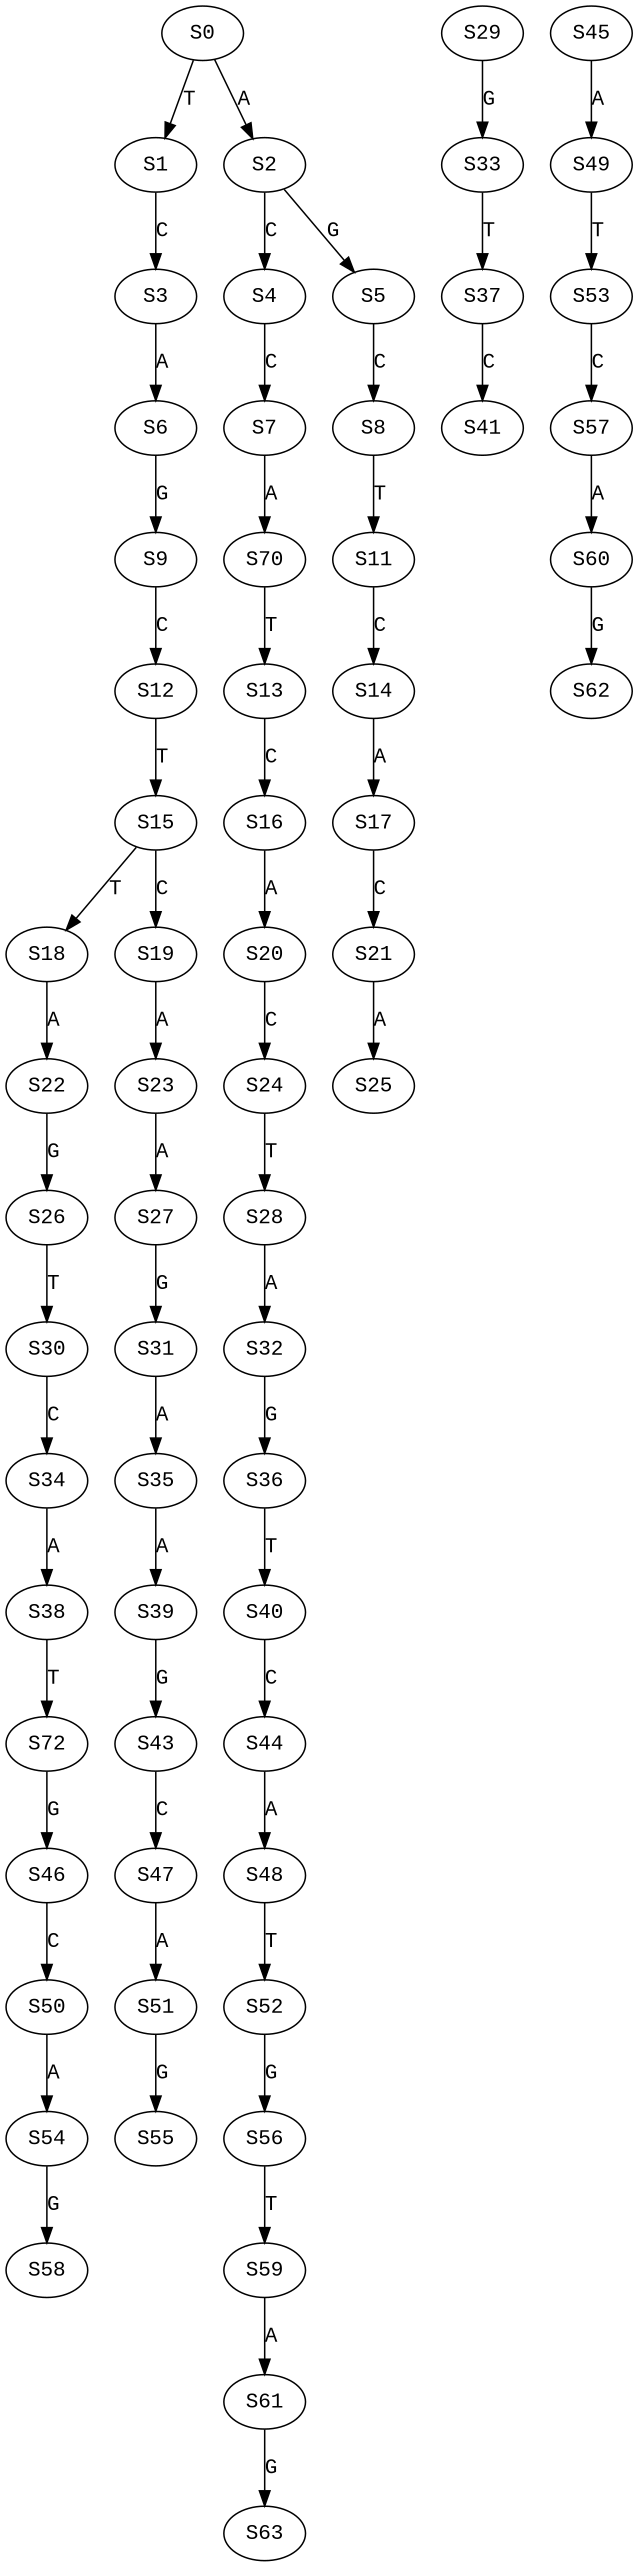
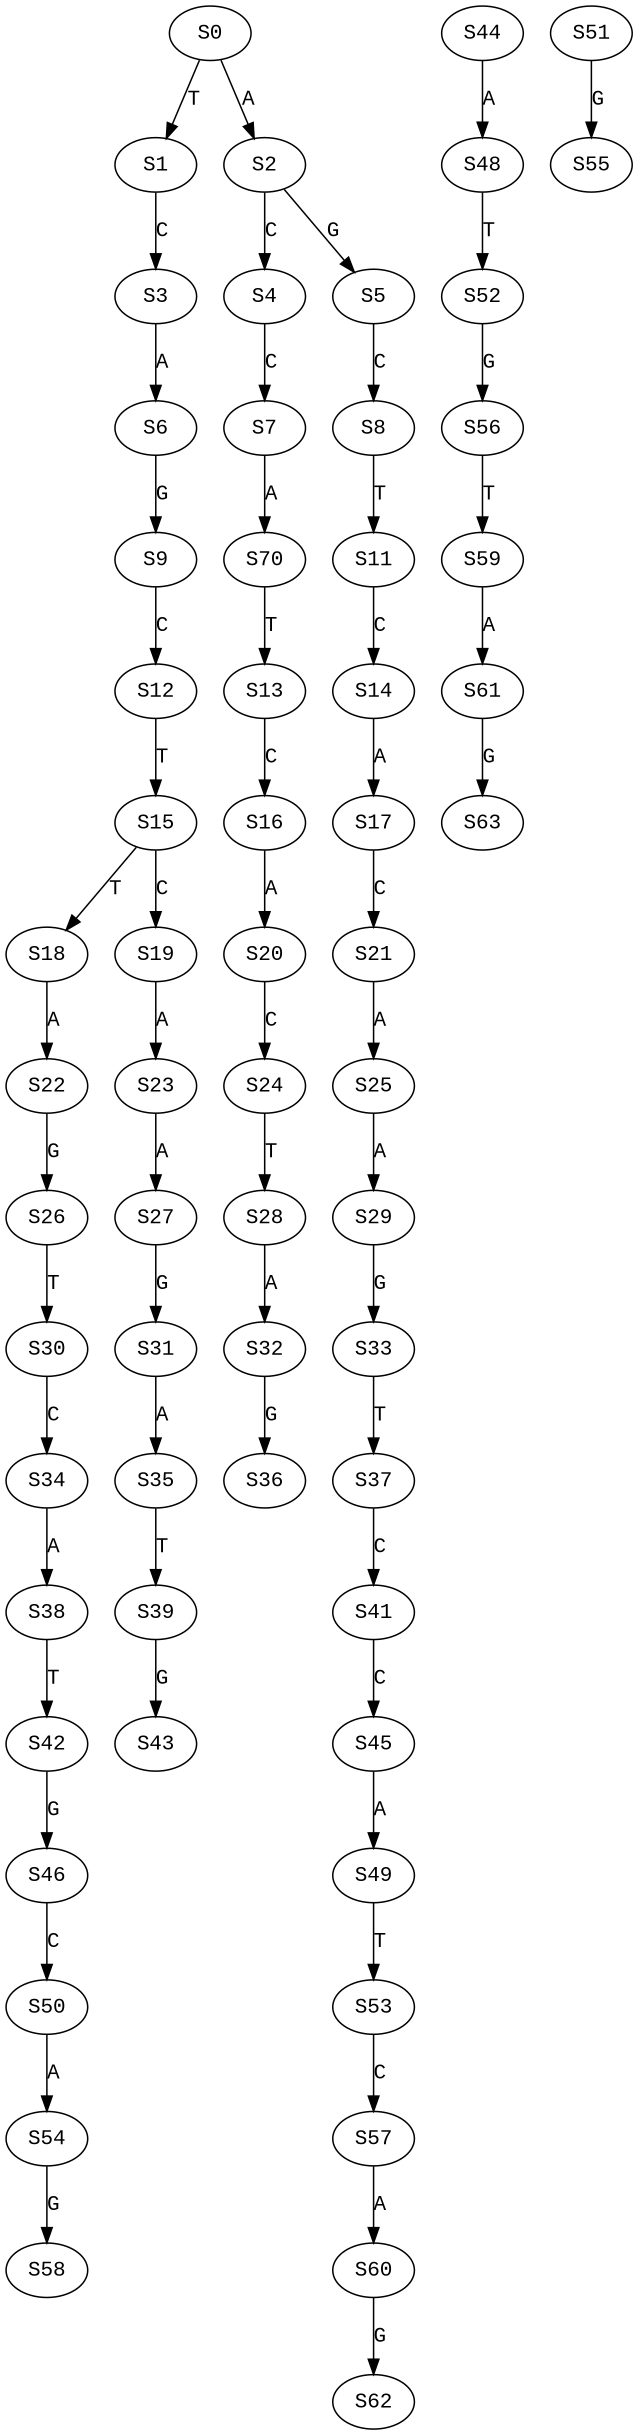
  strict digraph {
    fontname="Liberation Mono"
    node [fontname="Liberation Mono"]
    edge [fontname="Liberation Mono"]
    S0
    S1
    S2
    S3
    S4
    S5
    S6
    S7
    S8
    S9
    n11 [label=S70]
    S11
    S12
    S13
    S14
    S15
    S16
    S17
    S18
    S19
    S20
    S21
    S22
    S23
    S24
    S25
    S26
    S27
    S28
    S29
    S30
    S31
    S32
    S33
    S34
    S35
    S36
    S37
    S38
    S39
-   S40
    S41
-   S42 [label=S72]
+   S42
    S43
    S44
    S45
    S46
-   S47
    S48
    S49
    S50
    S51
    S52
    S53
    S54
    S55
    S56
    S57
    S58
    S59
    S60
    S61
    S62
    S63
    S0 -> S1 [label=T]
    S0 -> S2 [label=A]
    S1 -> S3 [label=C]
    S2 -> S4 [label=C]
    S2 -> S5 [label=G]
    S3 -> S6 [label=A]
    S4 -> S7 [label=C]
    S5 -> S8 [label=C]
    S6 -> S9 [label=G]
    S7 -> n11 [label=A]
    S8 -> S11 [label=T]
    S9 -> S12 [label=C]
    n11 -> S13 [label=T]
    S11 -> S14 [label=C]
    S12 -> S15 [label=T]
    S13 -> S16 [label=C]
    S14 -> S17 [label=A]
    S15 -> S18 [label=T]
    S15 -> S19 [label=C]
    S16 -> S20 [label=A]
    S17 -> S21 [label=C]
    S18 -> S22 [label=A]
    S19 -> S23 [label=A]
    S20 -> S24 [label=C]
    S21 -> S25 [label=A]
    S22 -> S26 [label=G]
    S23 -> S27 [label=A]
    S24 -> S28 [label=T]
+   S25 -> S29 [label=A]
    S26 -> S30 [label=T]
    S27 -> S31 [label=G]
    S28 -> S32 [label=A]
    S29 -> S33 [label=G]
    S30 -> S34 [label=C]
    S31 -> S35 [label=A]
    S32 -> S36 [label=G]
    S33 -> S37 [label=T]
    S34 -> S38 [label=A]
-   S35 -> S39 [label=A]
-   S36 -> S40 [label=T]
+   S35 -> S39 [label=T]
    S37 -> S41 [label=C]
    S38 -> S42 [label=T]
    S39 -> S43 [label=G]
-   S40 -> S44 [label=C]
+   S41 -> S45 [label=C]
    S42 -> S46 [label=G]
-   S43 -> S47 [label=C]
    S44 -> S48 [label=A]
    S45 -> S49 [label=A]
    S46 -> S50 [label=C]
-   S47 -> S51 [label=A]
    S48 -> S52 [label=T]
    S49 -> S53 [label=T]
    S50 -> S54 [label=A]
    S51 -> S55 [label=G]
    S52 -> S56 [label=G]
    S53 -> S57 [label=C]
    S54 -> S58 [label=G]
    S56 -> S59 [label=T]
    S57 -> S60 [label=A]
    S59 -> S61 [label=A]
    S60 -> S62 [label=G]
    S61 -> S63 [label=G]
  }
